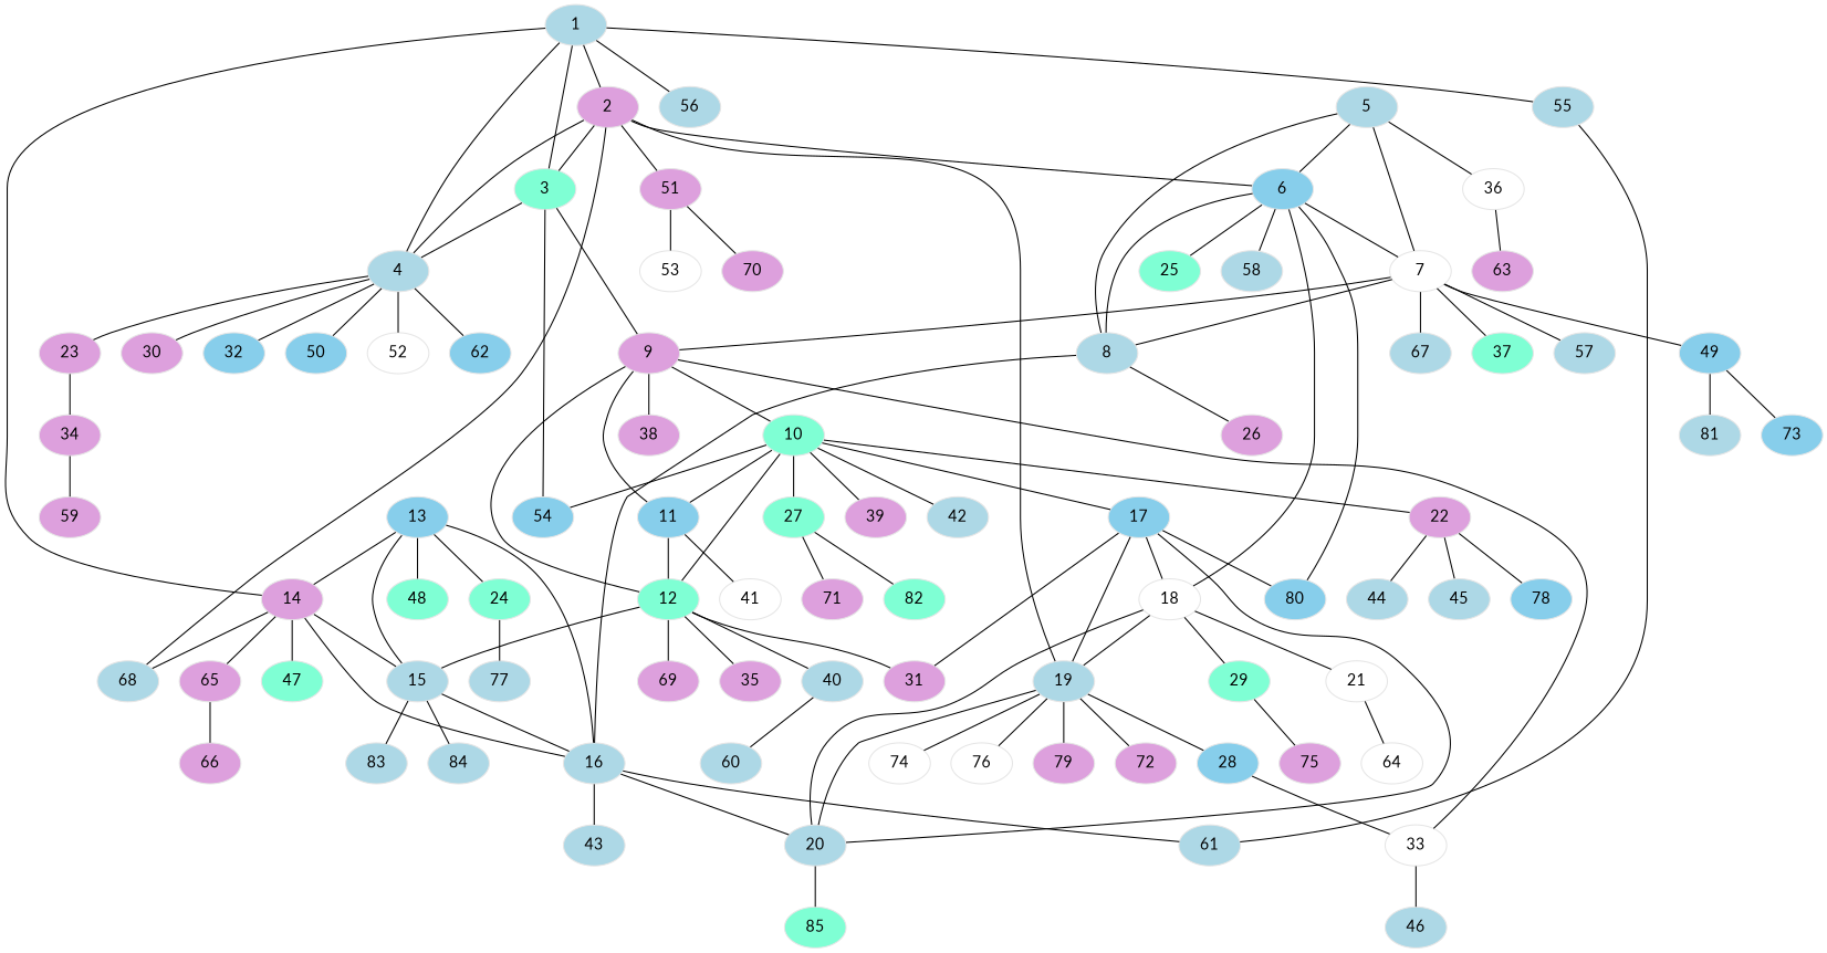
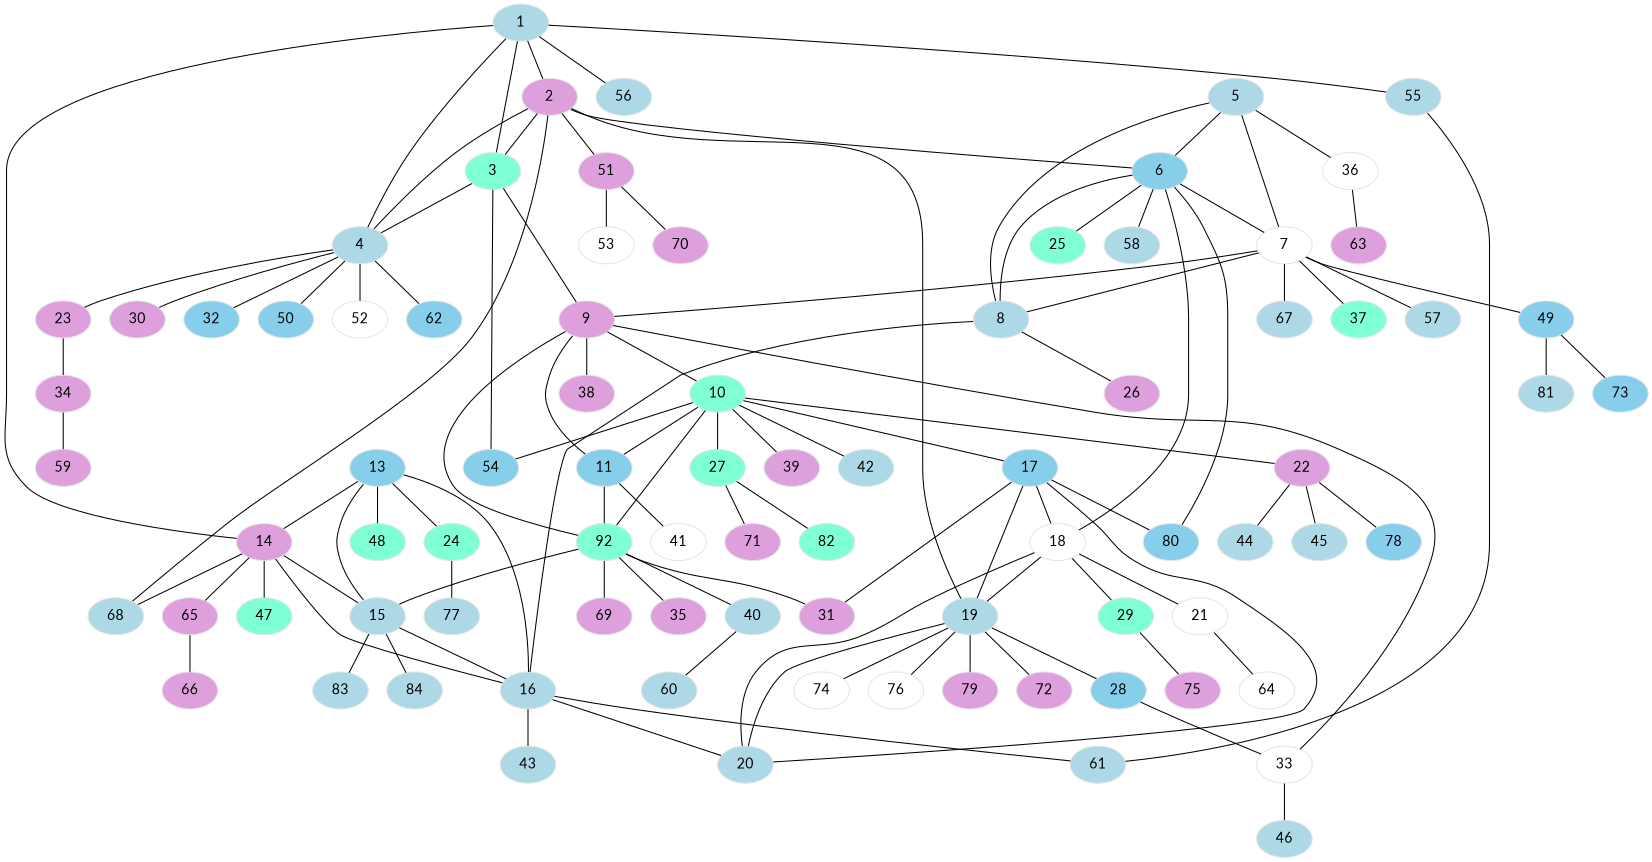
  graph {
    fontname=Lato
    node [color=gray90 fillcolor=lightblue fontname=Lato style=filled]
    edge [fontname=Lato]
    2 [fillcolor=plum]
    1
    3 [fillcolor=aquamarine]
    4
    14 [fillcolor=plum]
    55
    56
    6 [fillcolor=skyblue]
    19
    51 [fillcolor=plum]
    68
    9 [fillcolor=plum]
    54 [fillcolor=skyblue]
    23 [fillcolor=plum]
    30 [fillcolor=plum]
    32 [fillcolor=skyblue]
    50 [fillcolor=skyblue]
    52 [fillcolor=white]
    62 [fillcolor=skyblue]
    16
    15
    47 [fillcolor=aquamarine]
    65 [fillcolor=plum]
    61
    7 [fillcolor=white]
    8
    18 [fillcolor=white]
    25 [fillcolor=aquamarine]
    58
    80 [fillcolor=skyblue]
    20
    28 [fillcolor=skyblue]
    72 [fillcolor=plum]
    74 [fillcolor=white]
    76 [fillcolor=white]
    79 [fillcolor=plum]
    53 [fillcolor=white]
    70 [fillcolor=plum]
    10 [fillcolor=aquamarine]
    11 [fillcolor=skyblue]
-   12 [fillcolor=aquamarine]
+   12 [fillcolor=aquamarine label=92]
    33 [fillcolor=white]
    38 [fillcolor=plum]
    34 [fillcolor=plum]
    5
    36 [fillcolor=white]
    37 [fillcolor=aquamarine]
    49 [fillcolor=skyblue]
    57
    67
    26 [fillcolor=plum]
    63 [fillcolor=plum]
    21 [fillcolor=white]
    29 [fillcolor=aquamarine]
    73 [fillcolor=skyblue]
    81
    43
    17 [fillcolor=skyblue]
    22 [fillcolor=plum]
    27 [fillcolor=aquamarine]
    39 [fillcolor=plum]
    42
    41 [fillcolor=white]
    31 [fillcolor=plum]
    35 [fillcolor=plum]
    40
    69 [fillcolor=plum]
    46
    44
    45
    78 [fillcolor=skyblue]
    71 [fillcolor=plum]
    82 [fillcolor=aquamarine]
    83
    84
    60
    13 [fillcolor=skyblue]
    24 [fillcolor=aquamarine]
    48 [fillcolor=aquamarine]
    77
    66 [fillcolor=plum]
-   85 [fillcolor=aquamarine]
    64 [fillcolor=white]
    75 [fillcolor=plum]
    59 [fillcolor=plum]
    2 -- 3
    2 -- 4
    2 -- 6
    2 -- 19
    2 -- 51
    2 -- 68
    1 -- 2
    1 -- 3
    1 -- 4
    1 -- 14
    1 -- 55
    1 -- 56
    3 -- 4
    3 -- 9
    3 -- 54
    4 -- 23
    4 -- 30
    4 -- 32
    4 -- 50
    4 -- 52
    4 -- 62
    14 -- 68
    14 -- 16
    14 -- 15
    14 -- 47
    14 -- 65
    55 -- 61
    6 -- 7
    6 -- 8
    6 -- 18
    6 -- 25
    6 -- 58
    6 -- 80
    19 -- 20
    19 -- 28
    19 -- 72
    19 -- 74
    19 -- 76
    19 -- 79
    51 -- 53
    51 -- 70
    9 -- 10
    9 -- 11
    9 -- 12
    9 -- 33
    9 -- 38
    23 -- 34
    16 -- 61
    16 -- 20
    16 -- 43
    15 -- 16
    15 -- 83
    15 -- 84
    65 -- 66
    7 -- 9
    7 -- 8
    7 -- 37
    7 -- 49
    7 -- 57
    7 -- 67
    8 -- 16
    8 -- 26
    18 -- 19
    18 -- 20
    18 -- 21
    18 -- 29
-   20 -- 85
    28 -- 33
    10 -- 54
    10 -- 11
    10 -- 12
    10 -- 17
    10 -- 22
    10 -- 27
    10 -- 39
    10 -- 42
    11 -- 12
    11 -- 41
    12 -- 15
    12 -- 31
    12 -- 35
    12 -- 40
    12 -- 69
    33 -- 46
    34 -- 59
    5 -- 6
    5 -- 7
    5 -- 8
    5 -- 36
    36 -- 63
    49 -- 73
    49 -- 81
    21 -- 64
    29 -- 75
    17 -- 19
    17 -- 18
    17 -- 80
    17 -- 20
    17 -- 31
    22 -- 44
    22 -- 45
    22 -- 78
    27 -- 71
    27 -- 82
    40 -- 60
    13 -- 14
    13 -- 16
    13 -- 15
    13 -- 24
    13 -- 48
    24 -- 77
  }
